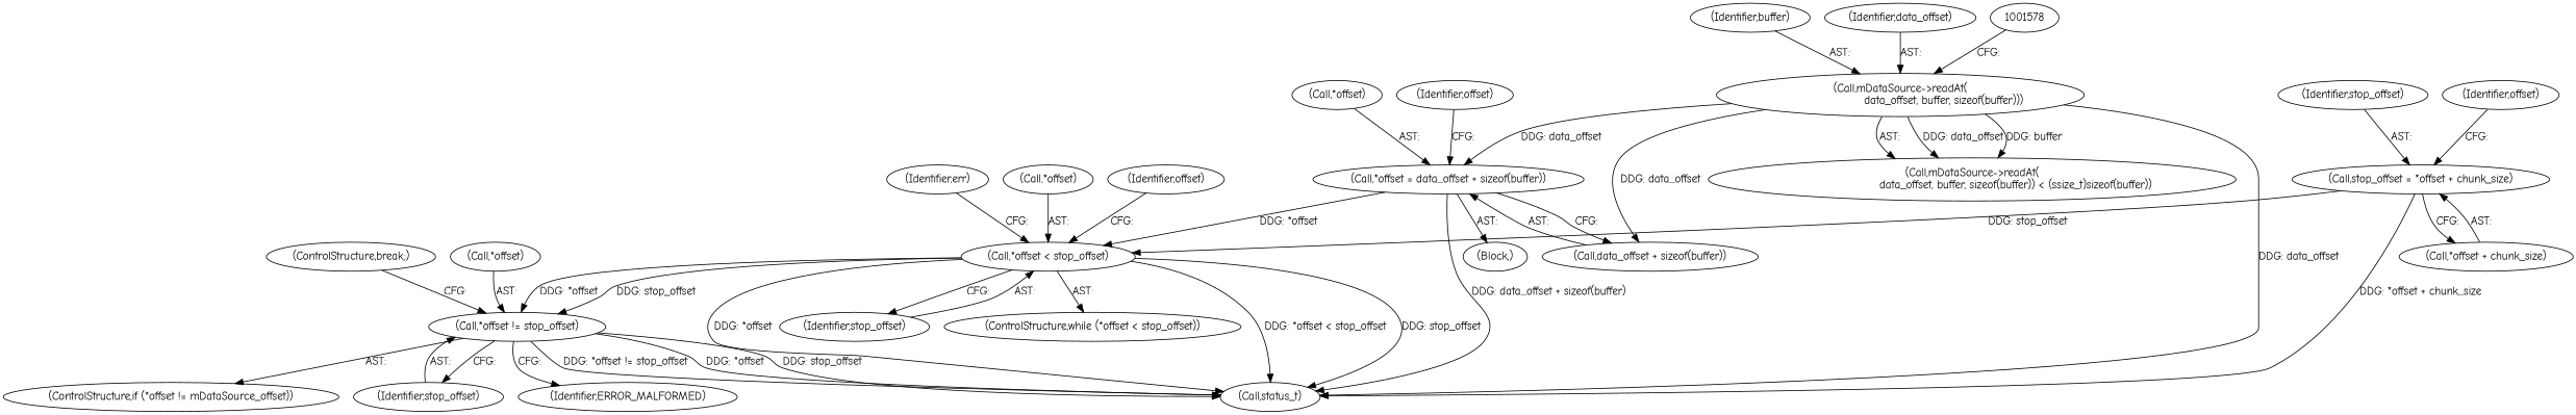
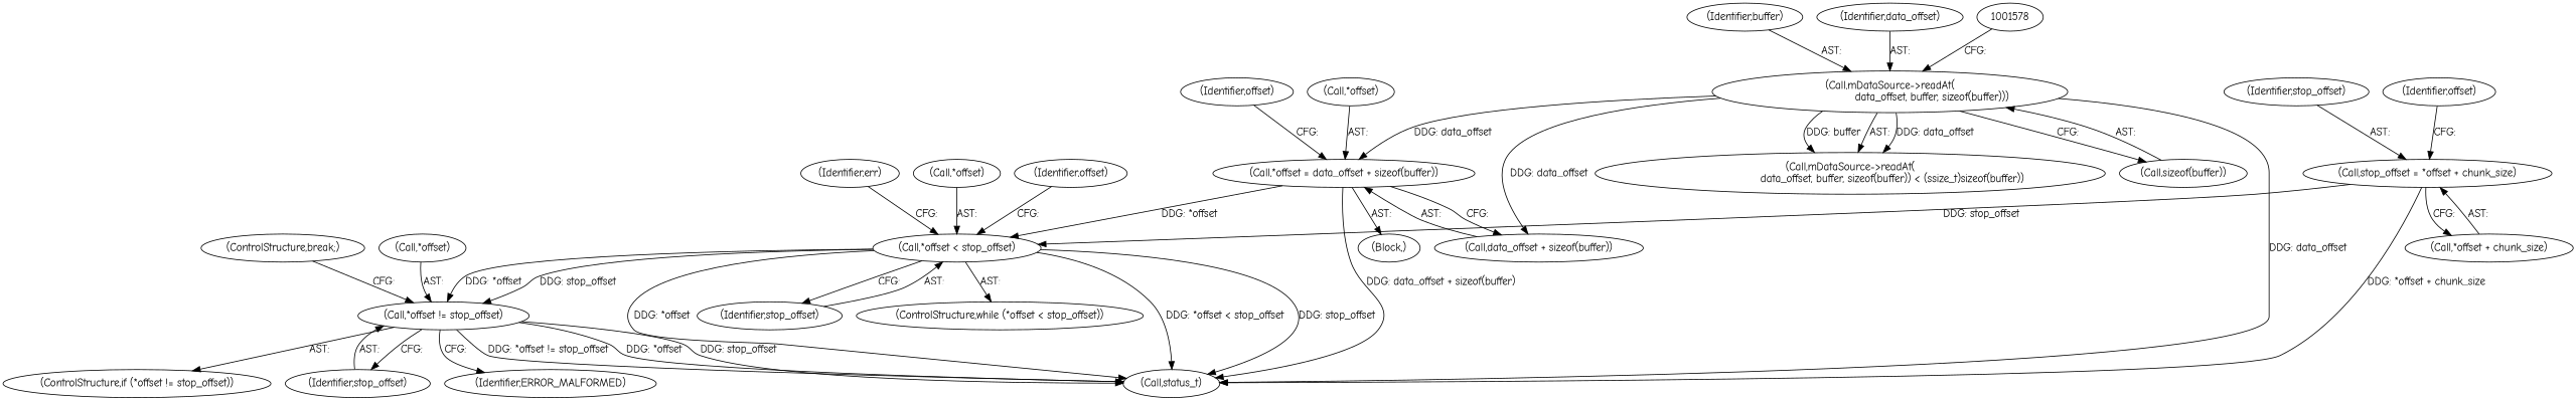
  digraph {
    fontname="Comic Neue"
    node [fontname="Comic Neue"]
    edge [fontname="Comic Neue"]
    n1 [label="(Call,*offset != stop_offset)"]
-   n2 [label="(ControlStructure,if (*offset != mDataSource_offset))"]
+   n2 [label="(ControlStructure,if (*offset != stop_offset))"]
    n3 [label="(Identifier,stop_offset)"]
    n4 [label="(Call,status_t)"]
    n5 [label="(Identifier,ERROR_MALFORMED)"]
    n6 [label="(Call,*offset < stop_offset)"]
    n7 [label="(Identifier,stop_offset)"]
    n8 [label="(ControlStructure,while (*offset < stop_offset))"]
    n9 [label="(Call,*offset = data_offset + sizeof(buffer))"]
    n10 [label="(Block,)"]
    n11 [label="(Call,data_offset + sizeof(buffer))"]
    n12 [label="(Call,mDataSource->readAt(\n                        data_offset, buffer, sizeof(buffer)))"]
    n13 [label="(Call,mDataSource->readAt(\n                        data_offset, buffer, sizeof(buffer)) < (ssize_t)sizeof(buffer))"]
+   n14 [label="(Call,sizeof(buffer))"]
    n15 [label="(Call,stop_offset = *offset + chunk_size)"]
    n16 [label="(Call,*offset + chunk_size)"]
    n17 [label="(Identifier,err)"]
    n18 [label="(Identifier,buffer)"]
    n19 [label="(Call,*offset)"]
    n20 [label="(Identifier,data_offset)"]
    n21 [label="(Call,*offset)"]
    n22 [label="(Identifier,offset)"]
    n23 [label="(ControlStructure,break;)"]
    n24 [label="(Identifier,stop_offset)"]
    n25 [label="(Identifier,offset)"]
    n26 [label="(Call,*offset)"]
    n27 [label="(Identifier,offset)"]
    1001578
    n1 -> n2 [label="AST: "]
    n1 -> n3 [label="CFG: "]
    n1 -> n4 [label="DDG: *offset != stop_offset"]
    n1 -> n4 [label="DDG: *offset"]
    n1 -> n4 [label="DDG: stop_offset"]
    n1 -> n5 [label="CFG: "]
    n3 -> n1 [label="AST: "]
    n6 -> n1 [label="DDG: *offset"]
    n6 -> n1 [label="DDG: stop_offset"]
    n6 -> n4 [label="DDG: stop_offset"]
    n6 -> n4 [label="DDG: *offset"]
    n6 -> n4 [label="DDG: *offset < stop_offset"]
    n6 -> n7 [label="CFG: "]
    n6 -> n8 [label="AST: "]
    n7 -> n6 [label="AST: "]
    n9 -> n4 [label="DDG: data_offset + sizeof(buffer)"]
    n9 -> n6 [label="DDG: *offset"]
    n9 -> n10 [label="AST: "]
    n9 -> n11 [label="CFG: "]
    n11 -> n9 [label="AST: "]
    n12 -> n4 [label="DDG: data_offset"]
    n12 -> n9 [label="DDG: data_offset"]
    n12 -> n11 [label="DDG: data_offset"]
    n12 -> n13 [label="AST: "]
    n12 -> n13 [label="DDG: data_offset"]
    n12 -> n13 [label="DDG: buffer"]
+   n12 -> n14 [label="CFG: "]
+   n14 -> n12 [label="AST: "]
    n15 -> n4 [label="DDG: *offset + chunk_size"]
    n15 -> n6 [label="DDG: stop_offset"]
    n15 -> n16 [label="CFG: "]
    n16 -> n15 [label="AST: "]
    n17 -> n6 [label="CFG: "]
    n18 -> n12 [label="AST: "]
    n19 -> n9 [label="AST: "]
    n20 -> n12 [label="AST: "]
    n21 -> n1 [label="AST: "]
    n22 -> n9 [label="CFG: "]
    n23 -> n1 [label="CFG: "]
    n24 -> n15 [label="AST: "]
    n25 -> n15 [label="CFG: "]
    n26 -> n6 [label="AST: "]
    n27 -> n6 [label="CFG: "]
    1001578 -> n12 [label="CFG: "]
  }
